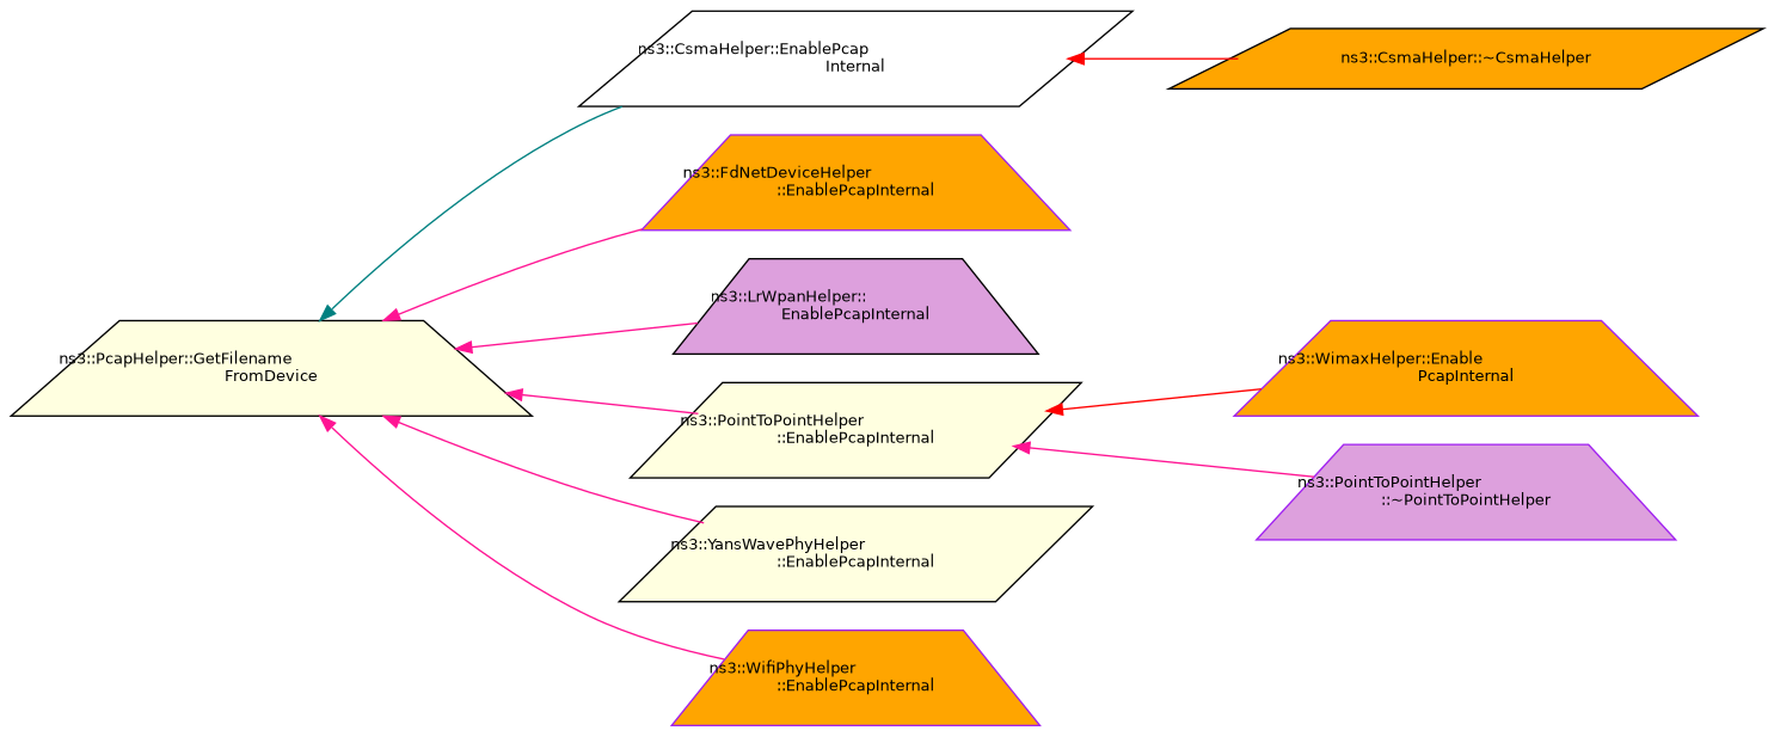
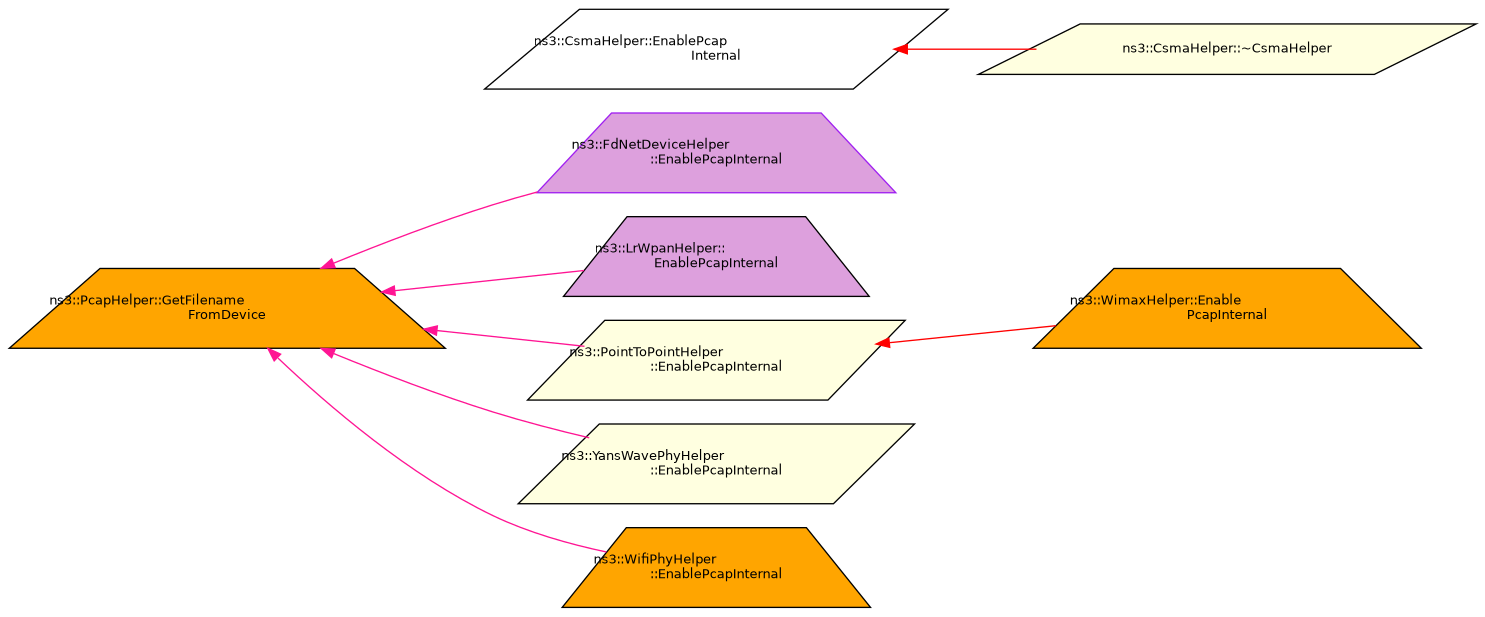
  digraph {
    rankdir=LR
    node [color=black fillcolor=orange fontname=Helvetica fontsize=10 shape=trapezium style=filled]
    edge [color=deeppink dir=back fontname=Helvetica fontsize=10 labelfontname=Helvetica labelfontsize=10 style=solid]
-   n1 [fillcolor=lightyellow fontcolor=black height=0.2 label="ns3::PcapHelper::GetFilename\lFromDevice" width=0.4]
+   n1 [fontcolor=black height=0.2 label="ns3::PcapHelper::GetFilename\lFromDevice" width=0.4]
    n2 [fillcolor=white height=0.2 label="ns3::CsmaHelper::EnablePcap\lInternal" shape=parallelogram width=0.4]
-   n3 [color=purple height=0.2 label="ns3::FdNetDeviceHelper\l::EnablePcapInternal" width=0.4]
+   n3 [color=purple fillcolor=plum height=0.2 label="ns3::FdNetDeviceHelper\l::EnablePcapInternal" width=0.4]
    n4 [fillcolor=plum height=0.2 label="ns3::LrWpanHelper::\lEnablePcapInternal" width=0.4]
    n5 [fillcolor=lightyellow height=0.2 label="ns3::PointToPointHelper\l::EnablePcapInternal" shape=parallelogram width=0.4]
    n6 [fillcolor=lightyellow height=0.2 label="ns3::YansWavePhyHelper\l::EnablePcapInternal" shape=parallelogram width=0.4]
-   n7 [color=purple height=0.2 label="ns3::WifiPhyHelper\l::EnablePcapInternal" width=0.4]
-   n8 [height=0.2 label="ns3::CsmaHelper::~CsmaHelper" shape=parallelogram width=0.4]
-   n9 [color=purple height=0.2 label="ns3::WimaxHelper::Enable\lPcapInternal" width=0.4]
-   n10 [color=purple fillcolor=plum height=0.2 label="ns3::PointToPointHelper\l::~PointToPointHelper" width=0.4]
-   n1 -> n2 [color=teal]
+   n7 [height=0.2 label="ns3::WifiPhyHelper\l::EnablePcapInternal" width=0.4]
+   n8 [fillcolor=lightyellow height=0.2 label="ns3::CsmaHelper::~CsmaHelper" shape=parallelogram width=0.4]
+   n9 [height=0.2 label="ns3::WimaxHelper::Enable\lPcapInternal" width=0.4]
    n1 -> n3
    n1 -> n4
    n1 -> n5
    n1 -> n6
    n1 -> n7
    n2 -> n8 [color=red]
    n5 -> n9 [color=red]
-   n5 -> n10
  }
